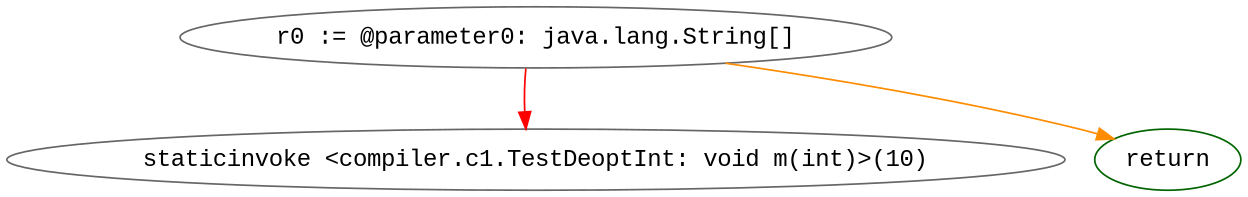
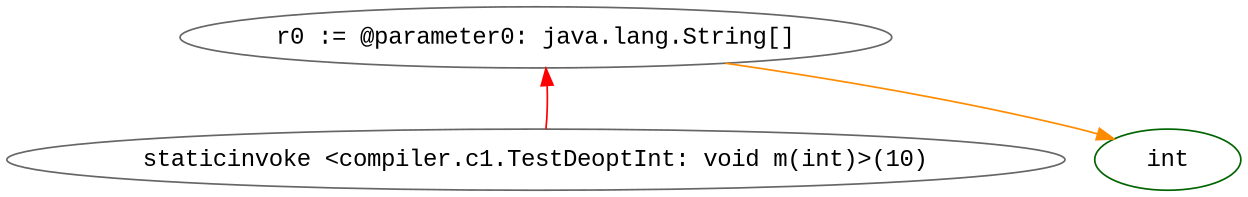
  digraph {
    fontname="Liberation Mono"
    node [color=gray40 fontname="Liberation Mono"]
    edge [fontname="Liberation Mono"]
    "r0 := @parameter0: java.lang.String[]"
    "staticinvoke <compiler.c1.TestDeoptInt: void m(int)>(10)"
-   return [color=darkgreen]
-   "r0 := @parameter0: java.lang.String[]" -> "staticinvoke <compiler.c1.TestDeoptInt: void m(int)>(10)" [color=red]
+   return [color=darkgreen label=int]
+   "staticinvoke <compiler.c1.TestDeoptInt: void m(int)>(10)" -> "r0 := @parameter0: java.lang.String[]" [color=red]
    "r0 := @parameter0: java.lang.String[]" -> return [color=darkorange]
  }
